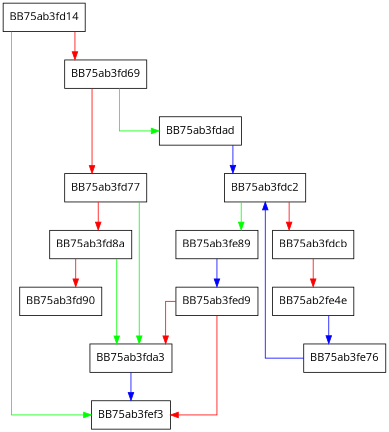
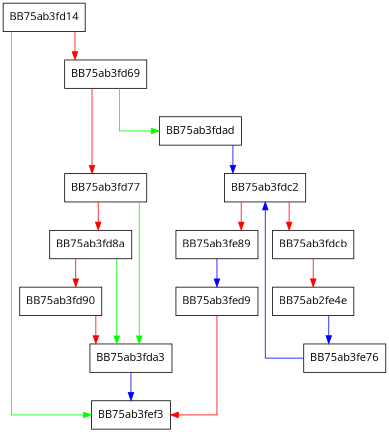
  digraph {
    fontname="Open Sans"
    splines=ortho
    node [fontname="Open Sans" shape=box]
    edge [color=red fontname="Open Sans"]
    BB75ab3fd14
    BB75ab3fef3
    BB75ab3fd69
    BB75ab3fdad
    BB75ab3fd77
    BB75ab3fdc2
    BB75ab3fda3
    BB75ab3fd8a
    BB75ab3fe89
    BB75ab3fdcb
    BB75ab3fd90
    BB75ab3fed9
    n13 [label=BB75ab2fe4e]
    BB75ab3fe76
    BB75ab3fd14 -> BB75ab3fef3 [color=green]
    BB75ab3fd14 -> BB75ab3fd69
    BB75ab3fd69 -> BB75ab3fdad [color=green]
    BB75ab3fd69 -> BB75ab3fd77
    BB75ab3fdad -> BB75ab3fdc2 [color=blue]
    BB75ab3fd77 -> BB75ab3fda3 [color=green]
    BB75ab3fd77 -> BB75ab3fd8a
-   BB75ab3fdc2 -> BB75ab3fe89 [color=green]
+   BB75ab3fdc2 -> BB75ab3fe89
    BB75ab3fdc2 -> BB75ab3fdcb
    BB75ab3fda3 -> BB75ab3fef3 [color=blue]
    BB75ab3fd8a -> BB75ab3fda3 [color=green]
    BB75ab3fd8a -> BB75ab3fd90
    BB75ab3fe89 -> BB75ab3fed9 [color=blue]
    BB75ab3fdcb -> n13
-   BB75ab3fed9 -> BB75ab3fda3
+   BB75ab3fd90 -> BB75ab3fda3
    BB75ab3fed9 -> BB75ab3fef3
    n13 -> BB75ab3fe76 [color=blue]
    BB75ab3fe76 -> BB75ab3fdc2 [color=blue]
  }
